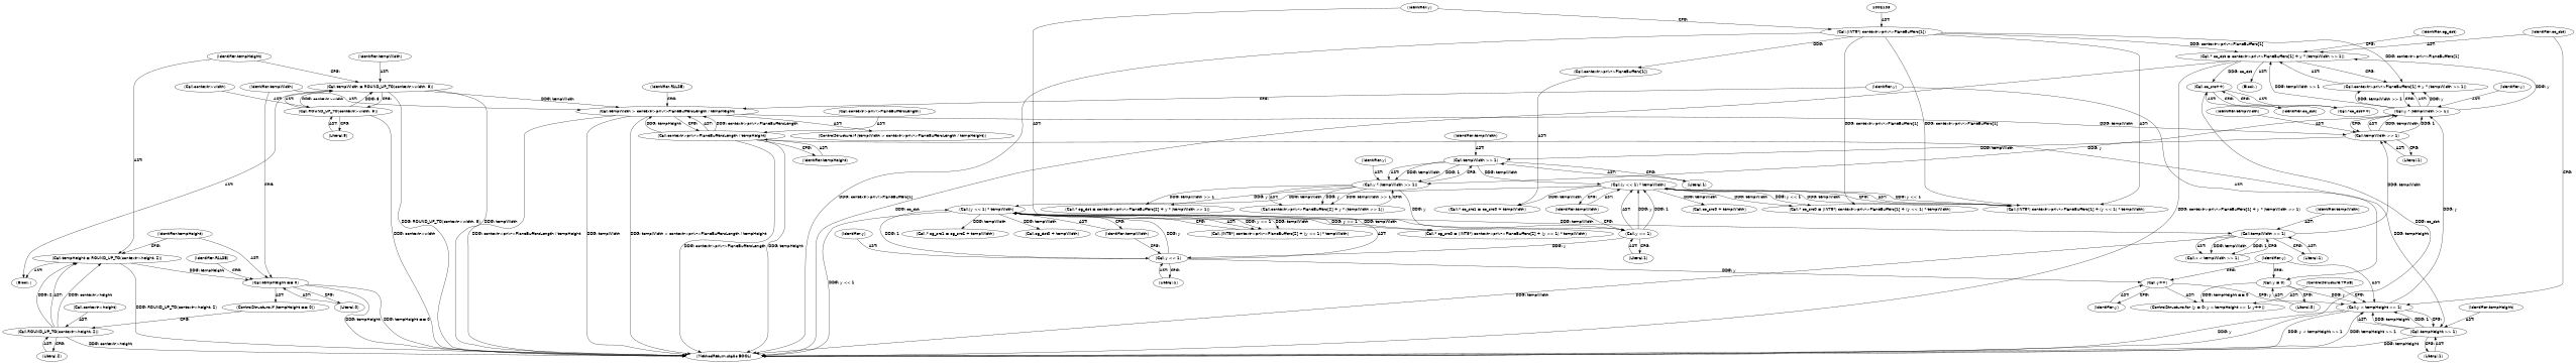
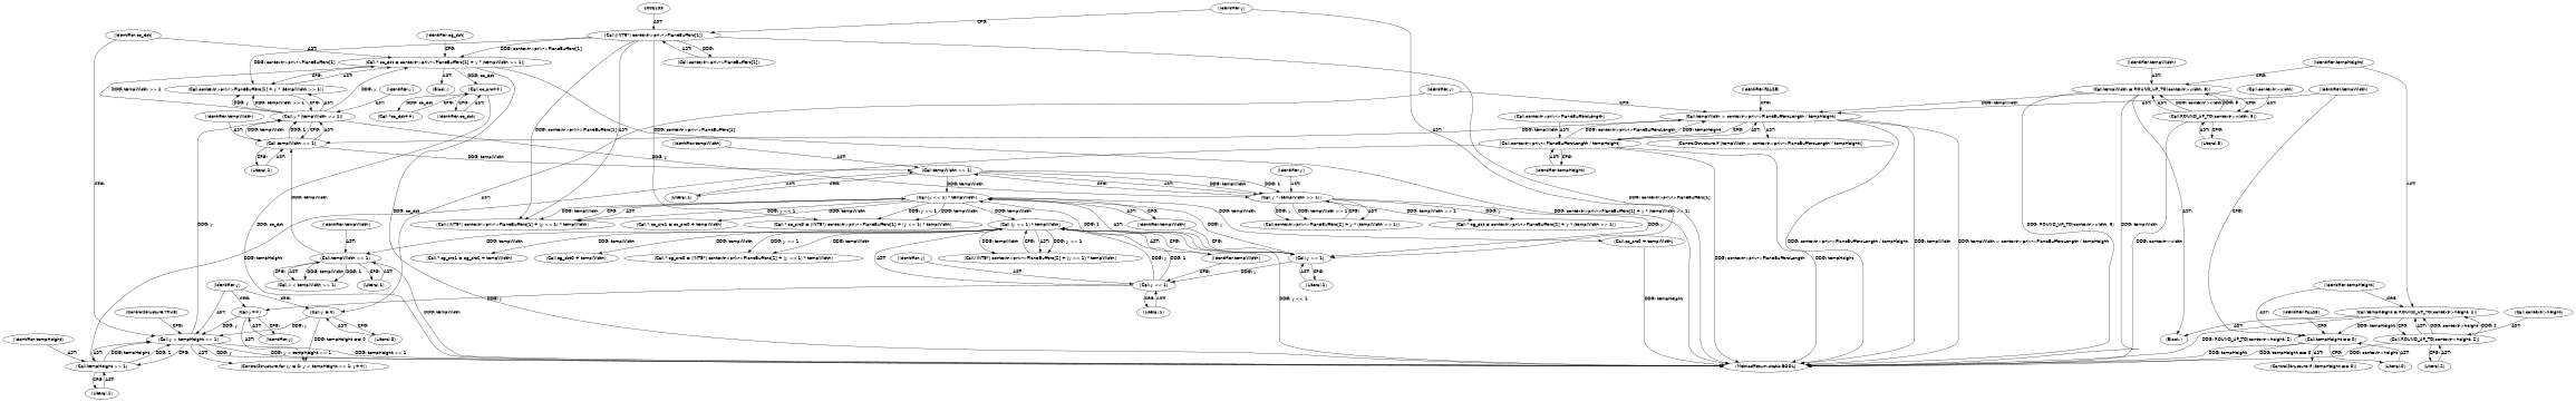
  digraph {
    fontname="DejaVu Sans"
    node [fontname="DejaVu Sans"]
    edge [fontname="DejaVu Sans"]
    n1 [label="(Call,co_src++)"]
    n2 [label="(MethodReturn,static BOOL)"]
    n3 [label="(Identifier,co_dst)"]
    n4 [label="(Call,*co_dst++)"]
    n5 [label="(Call,* co_dst = context->priv->PlaneBuffers[1] + y * (tempWidth >> 1))"]
    n6 [label="(Block,)"]
    n7 [label="(Call,context->priv->PlaneBuffers[1] + y * (tempWidth >> 1))"]
    n8 [label="(Call,y * (tempWidth >> 1))"]
    n9 [label="(Call,(INT8*) context->priv->PlaneBuffers[1])"]
    n10 [label="(Call,(INT8*) context->priv->PlaneBuffers[1] + (y << 1) * tempWidth)"]
    n11 [label="(Call,context->priv->PlaneBuffers[1])"]
    n12 [label="(Call,* co_src0 = (INT8*) context->priv->PlaneBuffers[1] + (y << 1) * tempWidth)"]
    n13 [label="(Call,(y << 1) * tempWidth)"]
    n14 [label="(Call,y * (tempWidth >> 1))"]
    n15 [label="(Call,tempWidth >> 1)"]
    n16 [label="(Call,y << 1)"]
    n17 [label="(Call,tempWidth >> 1)"]
    n18 [label="(Call,* cg_dst = context->priv->PlaneBuffers[2] + y * (tempWidth >> 1))"]
    n19 [label="(Call,context->priv->PlaneBuffers[2] + y * (tempWidth >> 1))"]
    n20 [label="(Literal,1)"]
    n21 [label="(Call,y < tempHeight >> 1)"]
    n22 [label="(Call,tempHeight >> 1)"]
    n23 [label="(ControlStructure,for (y = 0; y < tempHeight >> 1; y++))"]
    n24 [label="(Literal,1)"]
    n25 [label="(Call,y++)"]
    n26 [label="(Identifier,y)"]
    n27 [label="(Call,y << 1)"]
    n28 [label="(Call,(y << 1) * tempWidth)"]
    n29 [label="(Literal,1)"]
    n30 [label="(Call,tempWidth >> 1)"]
    n31 [label="(Call,cg_dst0 + tempWidth)"]
    n32 [label="(Call,* cg_src0 = (INT8*) context->priv->PlaneBuffers[2] + (y << 1) * tempWidth)"]
    n33 [label="(Identifier,tempWidth)"]
    n34 [label="(Call,(INT8*) context->priv->PlaneBuffers[2] + (y << 1) * tempWidth)"]
    n35 [label="(Call,* cg_src1 = cg_src6 + tempWidth)"]
    n36 [label="(Literal,1)"]
    n37 [label="(Identifier,tempWidth)"]
    n38 [label="(Call,* co_src1 = co_src0 + tempWidth)"]
    n39 [label="(Call,co_src0 + tempWidth)"]
    n40 [label="(Literal,1)"]
    n41 [label="(Call,tempWidth > context->priv->PlaneBuffersLength / tempHeight)"]
    n42 [label="(Call,context->priv->PlaneBuffersLength / tempHeight)"]
    n43 [label="(ControlStructure,if (tempWidth > context->priv->PlaneBuffersLength / tempHeight))"]
    n44 [label="(Identifier,tempHeight)"]
    n45 [label="(Call,tempWidth = ROUND_UP_TO(context->width, 8))"]
    n46 [label="(Call,ROUND_UP_TO(context->width, 8))"]
    n47 [label="(Block,)"]
    n48 [label="(Literal,8)"]
    n49 [label="(Call,tempHeight == 0)"]
    n50 [label="(ControlStructure,if (tempHeight == 0))"]
    n51 [label="(Literal,0)"]
    n52 [label="(Call,tempHeight = ROUND_UP_TO(context->height, 2))"]
    n53 [label="(Call,ROUND_UP_TO(context->height, 2))"]
    n54 [label="(Literal,2)"]
    n55 [label="(Call,x < tempWidth >> 1)"]
    n56 [label="(Literal,1)"]
    n57 [label="(Call,y = 0)"]
    n58 [label="(Literal,0)"]
    n59 [label="(Call,context->priv->PlaneBuffersLength)"]
    n60 [label="(Identifier,y)"]
    n61 [label="(Identifier,cg_dst)"]
    n62 [label="(Identifier,tempWidth)"]
    n63 [label="(Identifier,tempHeight)"]
    n64 [label="(Identifier,tempWidth)"]
    n65 [label="(Identifier,co_dst)"]
    n66 [label="(Identifier,y)"]
    n67 [label="(ControlStructure,TRUE)"]
    n68 [label="(Identifier,FALSE)"]
    n69 [label="(Identifier,FALSE)"]
    n70 [label="(Identifier,y)"]
    n71 [label="(Identifier,y)"]
    n72 [label="(Identifier,y)"]
    n73 [label="(Identifier,tempWidth)"]
    n74 [label="(Identifier,tempHeight)"]
    n75 [label="(Identifier,tempWidth)"]
    n76 [label="(Call,context->width)"]
    n77 [label="(Identifier,y)"]
    n78 [label="(Call,context->height)"]
    n79 [label="(Identifier,tempHeight)"]
    n80 [label="(Identifier,tempWidth)"]
    n81 [label=1006193]
    n1 -> n2 [label="DDG: co_dst"]
    n1 -> n3 [label="CFG: "]
-   n1 -> n4 [label="AST: "]
+   n1 -> n4 [label="DDG: co_dst"]
    n3 -> n1 [label="AST: "]
    n4 -> n1 [label="CFG: "]
    n5 -> n1 [label="DDG: co_dst"]
    n5 -> n2 [label="DDG: context->priv->PlaneBuffers[1] + y * (tempWidth >> 1)"]
    n5 -> n2 [label="DDG: co_dst"]
    n5 -> n6 [label="AST: "]
    n5 -> n7 [label="CFG: "]
    n7 -> n5 [label="AST: "]
    n7 -> n8 [label="CFG: "]
    n8 -> n5 [label="DDG: y"]
    n8 -> n5 [label="DDG: tempWidth >> 1"]
    n8 -> n7 [label="AST: "]
    n8 -> n7 [label="DDG: y"]
    n8 -> n7 [label="DDG: tempWidth >> 1"]
    n8 -> n14 [label="DDG: y"]
    n8 -> n15 [label="CFG: "]
    n9 -> n2 [label="DDG: context->priv->PlaneBuffers[1]"]
    n9 -> n5 [label="DDG: context->priv->PlaneBuffers[1]"]
    n9 -> n7 [label="DDG: context->priv->PlaneBuffers[1]"]
    n9 -> n10 [label="AST: "]
    n9 -> n10 [label="DDG: context->priv->PlaneBuffers[1]"]
    n9 -> n11 [label="DDG: "]
    n9 -> n12 [label="DDG: context->priv->PlaneBuffers[1]"]
    n10 -> n13 [label="CFG: "]
-   n11 -> n38 [label="AST: "]
+   n11 -> n9 [label="AST: "]
    n13 -> n10 [label="AST: "]
    n13 -> n10 [label="DDG: y << 1"]
    n13 -> n10 [label="DDG: tempWidth"]
    n13 -> n12 [label="DDG: y << 1"]
    n13 -> n12 [label="DDG: tempWidth"]
    n13 -> n28 [label="DDG: tempWidth"]
    n13 -> n37 [label="CFG: "]
    n13 -> n38 [label="DDG: tempWidth"]
    n13 -> n39 [label="DDG: tempWidth"]
    n14 -> n16 [label="DDG: y"]
    n14 -> n17 [label="CFG: "]
    n14 -> n18 [label="DDG: y"]
    n14 -> n18 [label="DDG: tempWidth >> 1"]
    n14 -> n19 [label="AST: "]
    n14 -> n19 [label="DDG: y"]
    n14 -> n19 [label="DDG: tempWidth >> 1"]
    n15 -> n8 [label="AST: "]
    n15 -> n8 [label="DDG: tempWidth"]
    n15 -> n8 [label="DDG: 1"]
    n15 -> n17 [label="DDG: tempWidth"]
    n15 -> n20 [label="CFG: "]
    n16 -> n13 [label="AST: "]
    n16 -> n13 [label="DDG: y"]
    n16 -> n13 [label="DDG: 1"]
    n16 -> n27 [label="DDG: y"]
    n16 -> n36 [label="CFG: "]
    n17 -> n13 [label="DDG: tempWidth"]
    n17 -> n14 [label="AST: "]
    n17 -> n14 [label="DDG: tempWidth"]
    n17 -> n14 [label="DDG: 1"]
    n17 -> n40 [label="CFG: "]
    n19 -> n14 [label="CFG: "]
    n20 -> n15 [label="AST: "]
    n21 -> n2 [label="DDG: y"]
    n21 -> n2 [label="DDG: y < tempHeight >> 1"]
    n21 -> n2 [label="DDG: tempHeight >> 1"]
    n21 -> n8 [label="DDG: y"]
    n21 -> n22 [label="CFG: "]
-   n67 -> n23 [label="AST: "]
-   n22 -> n2 [label="DDG: tempHeight"]
+   n21 -> n23 [label="AST: "]
+   n39 -> n2 [label="DDG: tempHeight"]
    n22 -> n21 [label="AST: "]
    n22 -> n21 [label="DDG: tempHeight"]
    n22 -> n21 [label="DDG: 1"]
    n22 -> n24 [label="CFG: "]
    n24 -> n22 [label="AST: "]
-   n25 -> n21 [label="CFG: y"]
+   n25 -> n21 [label="DDG: y"]
    n25 -> n23 [label="AST: "]
    n25 -> n26 [label="CFG: "]
    n26 -> n25 [label="AST: "]
    n27 -> n25 [label="DDG: y"]
    n27 -> n28 [label="AST: "]
    n27 -> n28 [label="DDG: y"]
    n27 -> n28 [label="DDG: 1"]
    n27 -> n29 [label="CFG: "]
    n28 -> n2 [label="DDG: y << 1"]
    n28 -> n30 [label="DDG: tempWidth"]
    n28 -> n31 [label="DDG: tempWidth"]
    n28 -> n32 [label="DDG: y << 1"]
    n28 -> n32 [label="DDG: tempWidth"]
    n28 -> n33 [label="CFG: "]
    n28 -> n34 [label="AST: "]
    n28 -> n34 [label="DDG: y << 1"]
    n28 -> n34 [label="DDG: tempWidth"]
    n28 -> n35 [label="DDG: tempWidth"]
    n29 -> n27 [label="AST: "]
    n30 -> n2 [label="DDG: tempWidth"]
    n30 -> n15 [label="DDG: tempWidth"]
    n30 -> n55 [label="AST: "]
    n30 -> n55 [label="DDG: tempWidth"]
    n30 -> n55 [label="DDG: 1"]
    n30 -> n56 [label="CFG: "]
    n33 -> n27 [label="CFG: "]
    n33 -> n28 [label="AST: "]
    n34 -> n28 [label="CFG: "]
    n36 -> n16 [label="AST: "]
    n37 -> n13 [label="AST: "]
    n37 -> n16 [label="CFG: "]
    n40 -> n17 [label="AST: "]
    n41 -> n2 [label="DDG: tempWidth"]
    n41 -> n2 [label="DDG: tempWidth > context->priv->PlaneBuffersLength / tempHeight"]
    n41 -> n2 [label="DDG: context->priv->PlaneBuffersLength / tempHeight"]
    n41 -> n15 [label="DDG: tempWidth"]
    n41 -> n42 [label="CFG: "]
    n41 -> n43 [label="AST: "]
    n42 -> n2 [label="DDG: tempHeight"]
    n42 -> n2 [label="DDG: context->priv->PlaneBuffersLength"]
    n42 -> n22 [label="DDG: tempHeight"]
    n42 -> n41 [label="AST: "]
    n42 -> n41 [label="DDG: context->priv->PlaneBuffersLength"]
    n42 -> n41 [label="DDG: tempHeight"]
    n42 -> n44 [label="CFG: "]
    n44 -> n42 [label="AST: "]
    n45 -> n2 [label="DDG: ROUND_UP_TO(context->width, 8)"]
    n45 -> n2 [label="DDG: tempWidth"]
    n45 -> n41 [label="DDG: tempWidth"]
    n45 -> n46 [label="CFG: "]
    n45 -> n47 [label="AST: "]
    n46 -> n2 [label="DDG: context->width"]
    n46 -> n45 [label="AST: "]
    n46 -> n45 [label="DDG: context->width"]
    n46 -> n45 [label="DDG: 8"]
    n46 -> n48 [label="CFG: "]
    n48 -> n46 [label="AST: "]
    n49 -> n2 [label="DDG: tempHeight == 0"]
    n49 -> n2 [label="DDG: tempHeight"]
    n49 -> n50 [label="AST: "]
    n49 -> n51 [label="CFG: "]
    n51 -> n49 [label="AST: "]
    n52 -> n2 [label="DDG: ROUND_UP_TO(context->height, 2)"]
    n52 -> n47 [label="AST: "]
    n52 -> n49 [label="DDG: tempHeight"]
-   n50 -> n53 [label="CFG: "]
+   n52 -> n53 [label="CFG: "]
    n53 -> n2 [label="DDG: context->height"]
    n53 -> n52 [label="AST: "]
    n53 -> n52 [label="DDG: context->height"]
    n53 -> n52 [label="DDG: 2"]
    n53 -> n54 [label="CFG: "]
    n54 -> n53 [label="AST: "]
    n55 -> n30 [label="CFG: "]
    n56 -> n30 [label="AST: "]
    n57 -> n21 [label="DDG: y"]
    n57 -> n23 [label="DDG: tempHeight == 0"]
    n57 -> n58 [label="CFG: "]
    n58 -> n57 [label="AST: "]
    n59 -> n42 [label="AST: "]
    n60 -> n9 [label="CFG: "]
    n60 -> n16 [label="AST: "]
    n61 -> n5 [label="CFG: "]
    n62 -> n17 [label="AST: "]
    n63 -> n45 [label="CFG: "]
    n63 -> n52 [label="AST: "]
    n64 -> n41 [label="AST: "]
    n64 -> n49 [label="CFG: "]
    n65 -> n5 [label="AST: "]
    n65 -> n21 [label="CFG: "]
    n66 -> n21 [label="AST: "]
    n66 -> n25 [label="CFG: "]
    n66 -> n57 [label="CFG: "]
    n67 -> n21 [label="CFG: "]
    n68 -> n41 [label="CFG: "]
    n69 -> n49 [label="CFG: "]
    n70 -> n14 [label="AST: "]
    n71 -> n27 [label="AST: "]
    n72 -> n41 [label="CFG: "]
    n72 -> n57 [label="AST: "]
    n73 -> n15 [label="AST: "]
    n74 -> n49 [label="AST: "]
    n74 -> n52 [label="CFG: "]
    n75 -> n45 [label="AST: "]
    n76 -> n46 [label="AST: "]
    n77 -> n8 [label="AST: "]
    n78 -> n53 [label="AST: "]
    n79 -> n22 [label="AST: "]
    n80 -> n30 [label="AST: "]
    n81 -> n9 [label="AST: "]
  }
